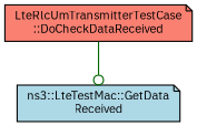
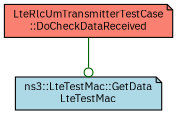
  digraph {
    rankdir=TB
    fontname="IBM Plex Sans"
    node [color=black fontname="IBM Plex Sans" fontsize=10 shape=note style=filled]
    n1 [fillcolor=salmon fontcolor=black height=0.2 label="LteRlcUmTransmitterTestCase\l::DoCheckDataReceived" width=0.4]
-   n2 [fillcolor=lightblue height=0.2 label="ns3::LteTestMac::GetData\lReceived" width=0.4]
+   n2 [fillcolor=lightblue height=0.2 label="ns3::LteTestMac::GetData\lLteTestMac" width=0.4]
    n1 -> n2 [color=darkgreen fontname="IBM Plex Sans" fontsize=10 labelfontname=Helvetica labelfontsize=10 style=solid arrowhead=odot]
  }
